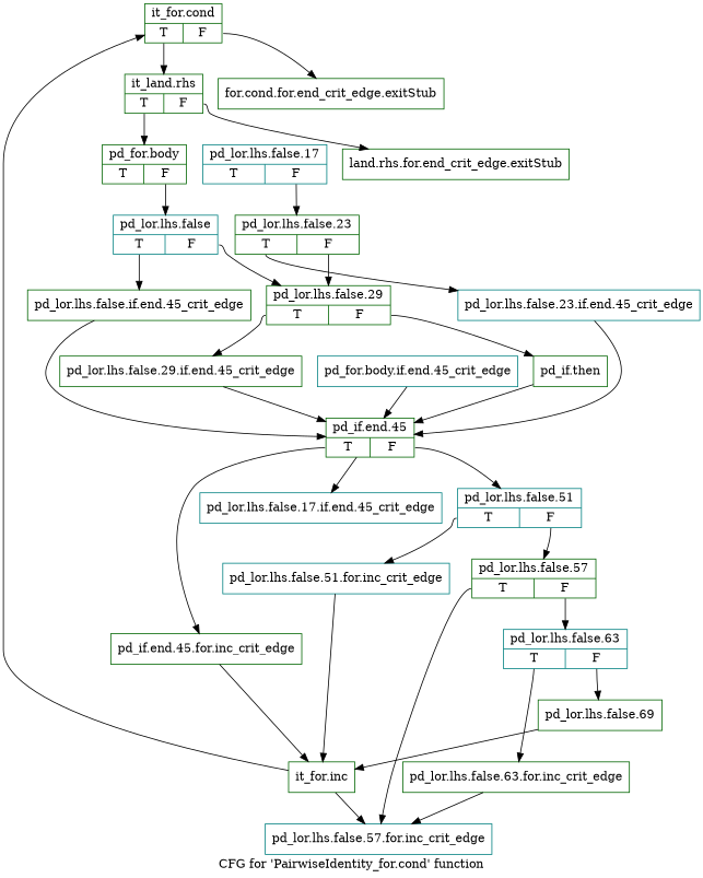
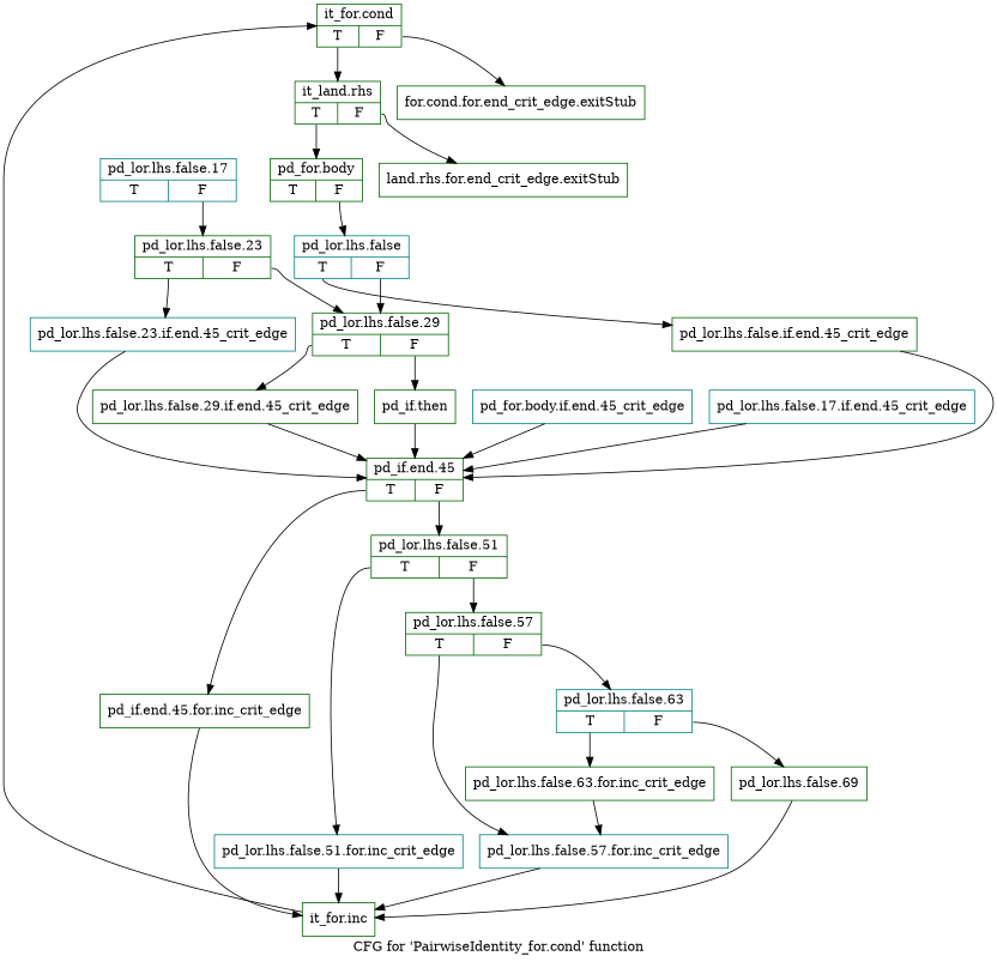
  digraph {
    label="CFG for 'PairwiseIdentity_for.cond' function"
    node [color=darkgreen shape=record]
    n1 [label="{it_for.cond|{<s0>T|<s1>F}}"]
    n2 [label="{for.cond.for.end_crit_edge.exitStub}"]
    n3 [label="{it_land.rhs|{<s0>T|<s1>F}}"]
    n4 [label="{land.rhs.for.end_crit_edge.exitStub}"]
    n5 [label="{pd_for.body|{<s0>T|<s1>F}}"]
    n6 [color=teal label="{pd_lor.lhs.false|{<s0>T|<s1>F}}"]
    n7 [color=teal label="{pd_for.body.if.end.45_crit_edge}"]
    n8 [label="{pd_if.end.45|{<s0>T|<s1>F}}"]
    n9 [label="{pd_lor.lhs.false.if.end.45_crit_edge}"]
    n10 [label="{pd_lor.lhs.false.29|{<s0>T|<s1>F}}"]
    n11 [label="{pd_if.end.45.for.inc_crit_edge}"]
-   n12 [color=teal label="{pd_lor.lhs.false.51|{<s0>T|<s1>F}}"]
+   n12 [label="{pd_lor.lhs.false.51|{<s0>T|<s1>F}}"]
    n13 [color=teal label="{pd_lor.lhs.false.17|{<s0>T|<s1>F}}"]
    n14 [label="{pd_lor.lhs.false.23|{<s0>T|<s1>F}}"]
    n15 [color=teal label="{pd_lor.lhs.false.17.if.end.45_crit_edge}"]
    n16 [color=teal label="{pd_lor.lhs.false.23.if.end.45_crit_edge}"]
    n17 [label="{pd_lor.lhs.false.29.if.end.45_crit_edge}"]
    n18 [label="{pd_if.then}"]
    n19 [label="{it_for.inc}"]
    n20 [color=teal label="{pd_lor.lhs.false.51.for.inc_crit_edge}"]
    n21 [label="{pd_lor.lhs.false.57|{<s0>T|<s1>F}}"]
    n22 [color=teal label="{pd_lor.lhs.false.57.for.inc_crit_edge}"]
    n23 [color=teal label="{pd_lor.lhs.false.63|{<s0>T|<s1>F}}"]
    n24 [label="{pd_lor.lhs.false.63.for.inc_crit_edge}"]
    n25 [label="{pd_lor.lhs.false.69}"]
    n1 -> n2 [tailport=s1]
    n1 -> n3 [tailport=s0]
    n3 -> n4 [tailport=s1]
    n3 -> n5 [tailport=s0]
    n5 -> n6 [tailport=s1]
    n6 -> n9 [tailport=s0]
    n6 -> n10 [tailport=s1]
    n7 -> n8
    n8 -> n11 [tailport=s0]
    n8 -> n12 [tailport=s1]
    n9 -> n8
    n10 -> n17 [tailport=s0]
    n10 -> n18 [tailport=s1]
    n11 -> n19
    n12 -> n20 [tailport=s0]
    n12 -> n21 [tailport=s1]
    n13 -> n14 [tailport=s1]
    n14 -> n10 [tailport=s1]
    n14 -> n16 [tailport=s0]
-   n8 -> n15
+   n15 -> n8
    n16 -> n8
    n17 -> n8
    n18 -> n8
    n19 -> n1
    n20 -> n19
    n21 -> n22 [tailport=s0]
    n21 -> n23 [tailport=s1]
-   n19 -> n22
+   n22 -> n19
    n23 -> n24 [tailport=s0]
    n23 -> n25 [tailport=s1]
    n24 -> n22
    n25 -> n19
  }
